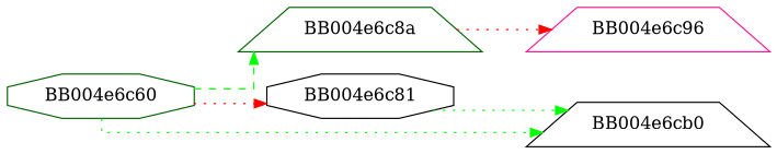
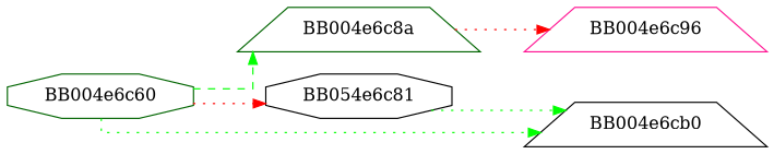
  digraph {
    rankdir=LR
    splines=ortho
    node [color=darkgreen shape=trapezium]
    edge [color=green style=dotted]
    BB004e6c60 [shape=octagon]
    BB004e6c8a
-   BB004e6c81 [color=black shape=octagon]
+   BB004e6c81 [color=black shape=octagon label=BB054e6c81]
    BB004e6cb0 [color=black]
    BB004e6c96 [color=deeppink]
    BB004e6c60 -> BB004e6c8a [style=dashed]
    BB004e6c60 -> BB004e6c81 [color=red]
    BB004e6c60 -> BB004e6cb0
    BB004e6c8a -> BB004e6c96 [color=red]
    BB004e6c81 -> BB004e6cb0
  }
